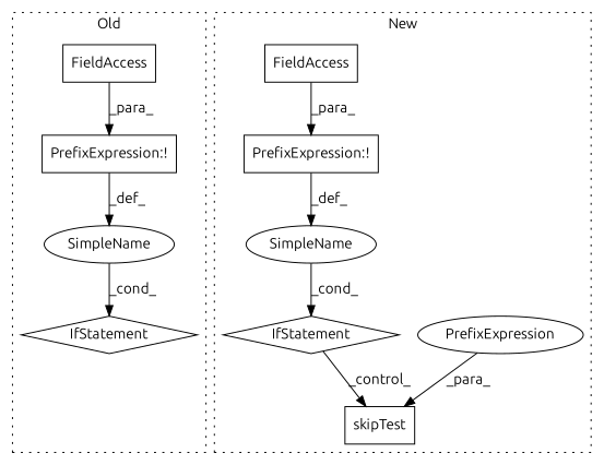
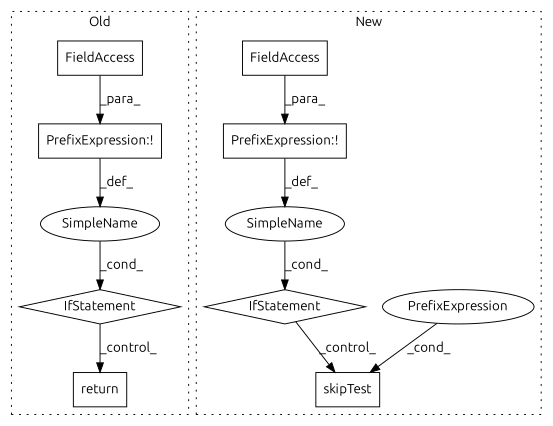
  digraph {
    fontname=Ubuntu
    node [a=25 fontname=Ubuntu shape=box]
    edge [fontname=Ubuntu]
    n1 [l="4,2" label=IfStatement s="1514,1535" shape=diamond]
    n2 [a=42 label=SimpleName shape=ellipse]
+   n3 [a=41 l=7 label=return s=1545]
    n4 [a=38 l=1 label="PrefixExpression:!" s=1518]
    n5 [a=22 l=16 label=FieldAccess s=1519]
    n6 [a=32 l="9,1" label=skipTest s="1529,1568"]
    n7 [l="4,2" label=IfStatement s="1500,1514" shape=diamond]
    n8 [a=42 label=SimpleName shape=ellipse]
    n9 [a=45 l=30 label=PrefixExpression s=1538 shape=ellipse]
    n10 [a=38 l=1 label="PrefixExpression:!" s=1504]
    n11 [a=22 l=9 label=FieldAccess s=1505]
    subgraph cluster_1 {
      label=Old
      style=dotted
      n1
      n2
+     n3
      n4
      n5
    }
    subgraph cluster_2 {
      label=New
      style=dotted
      n6
      n7
      n8
      n9
      n10
      n11
    }
+   n1 -> n3 [label=_control_]
    n2 -> n1 [label=_cond_]
    n4 -> n2 [label=_def_]
    n5 -> n4 [label=_para_]
    n7 -> n6 [label=_control_]
    n8 -> n7 [label=_cond_]
-   n9 -> n6 [label=_para_]
+   n9 -> n6 [label=_cond_]
    n10 -> n8 [label=_def_]
    n11 -> n10 [label=_para_]
  }
